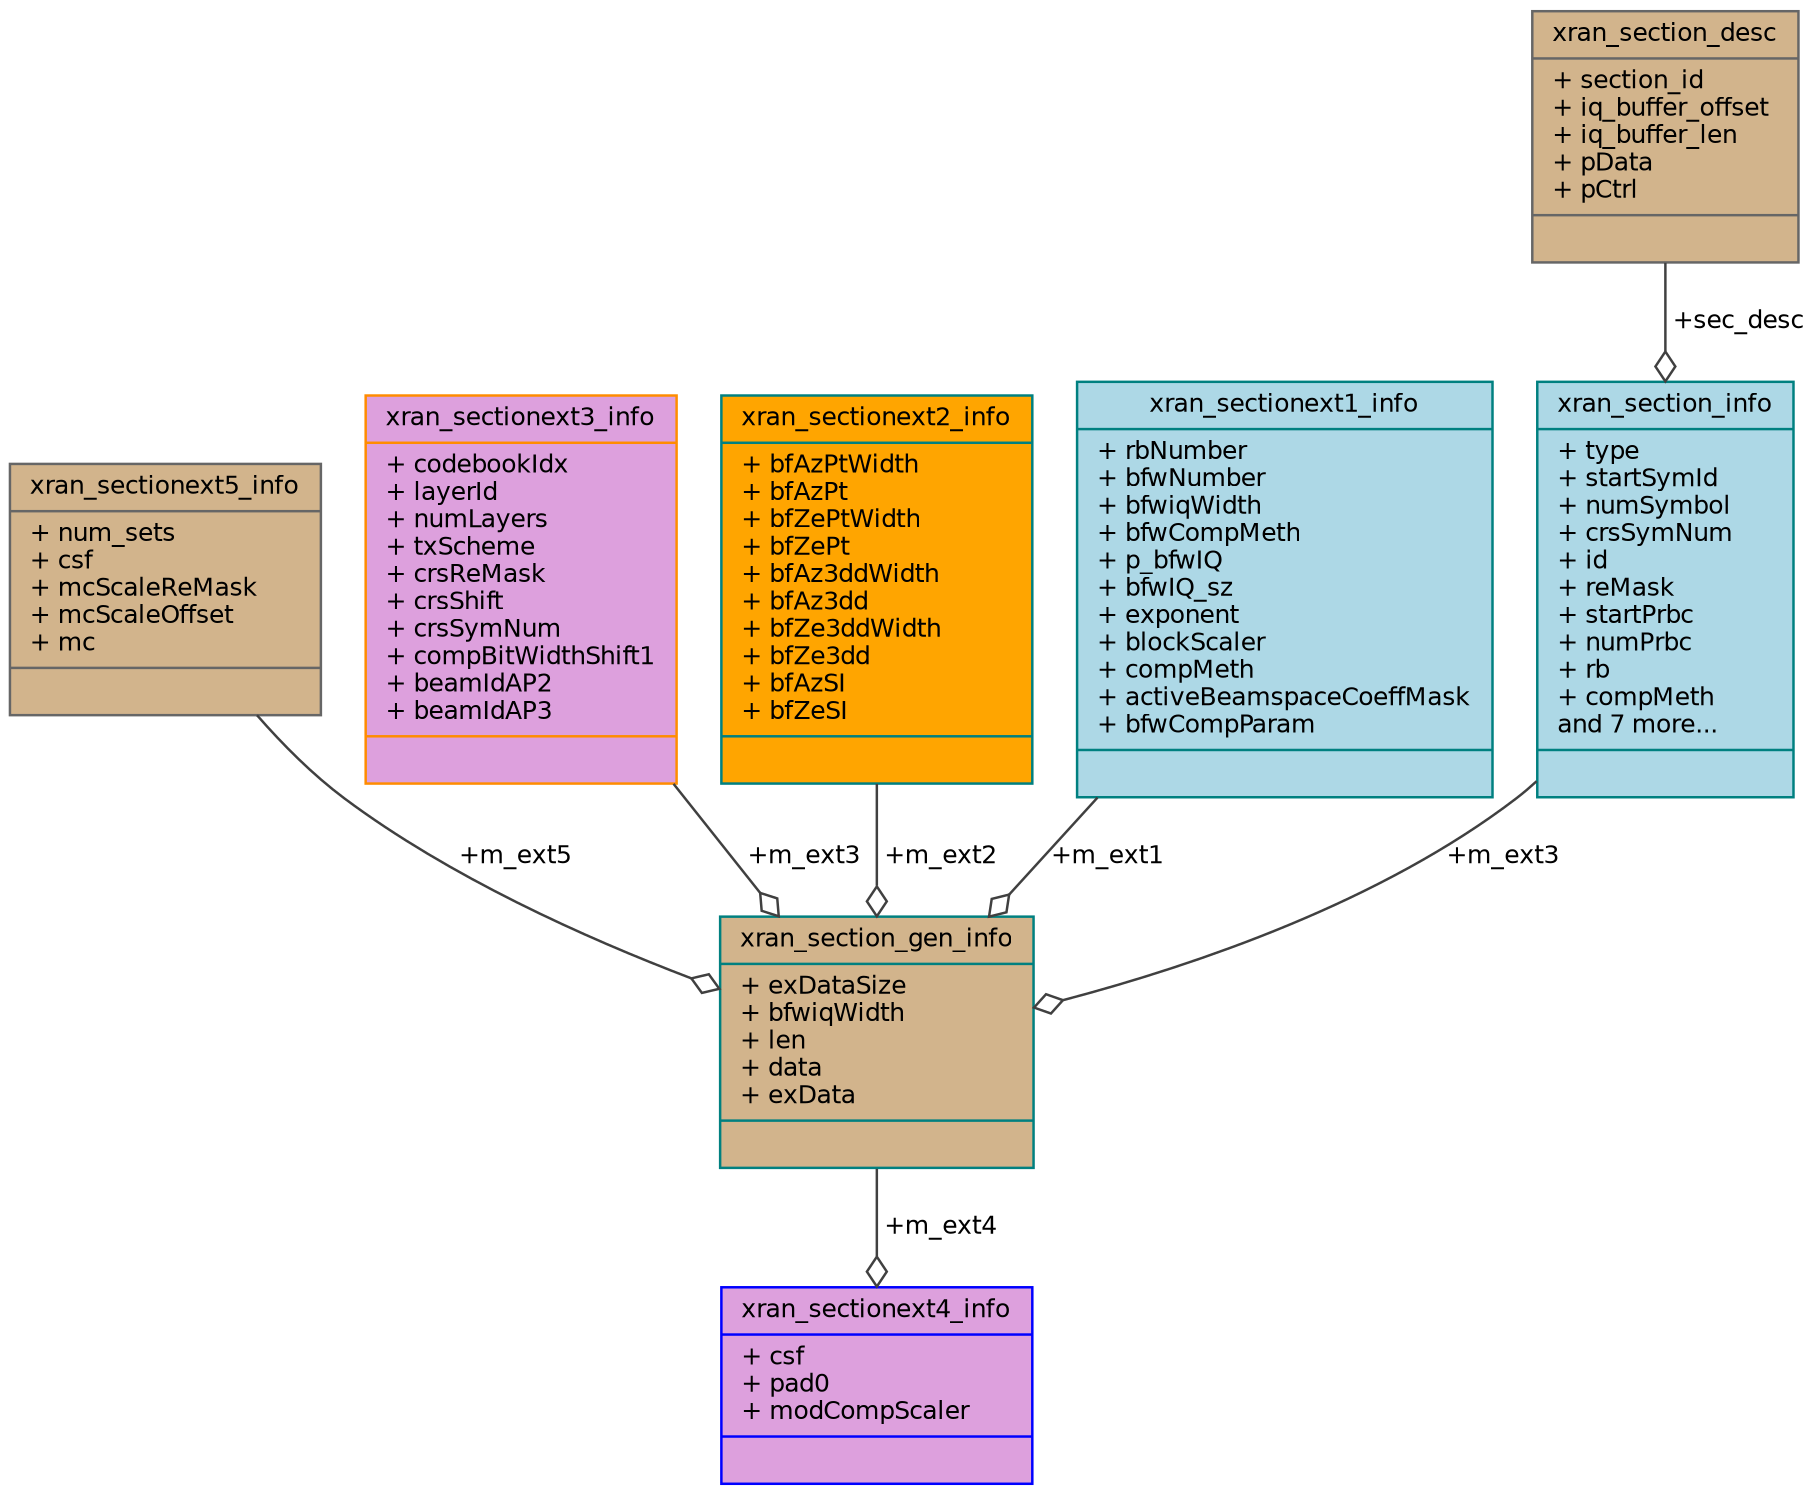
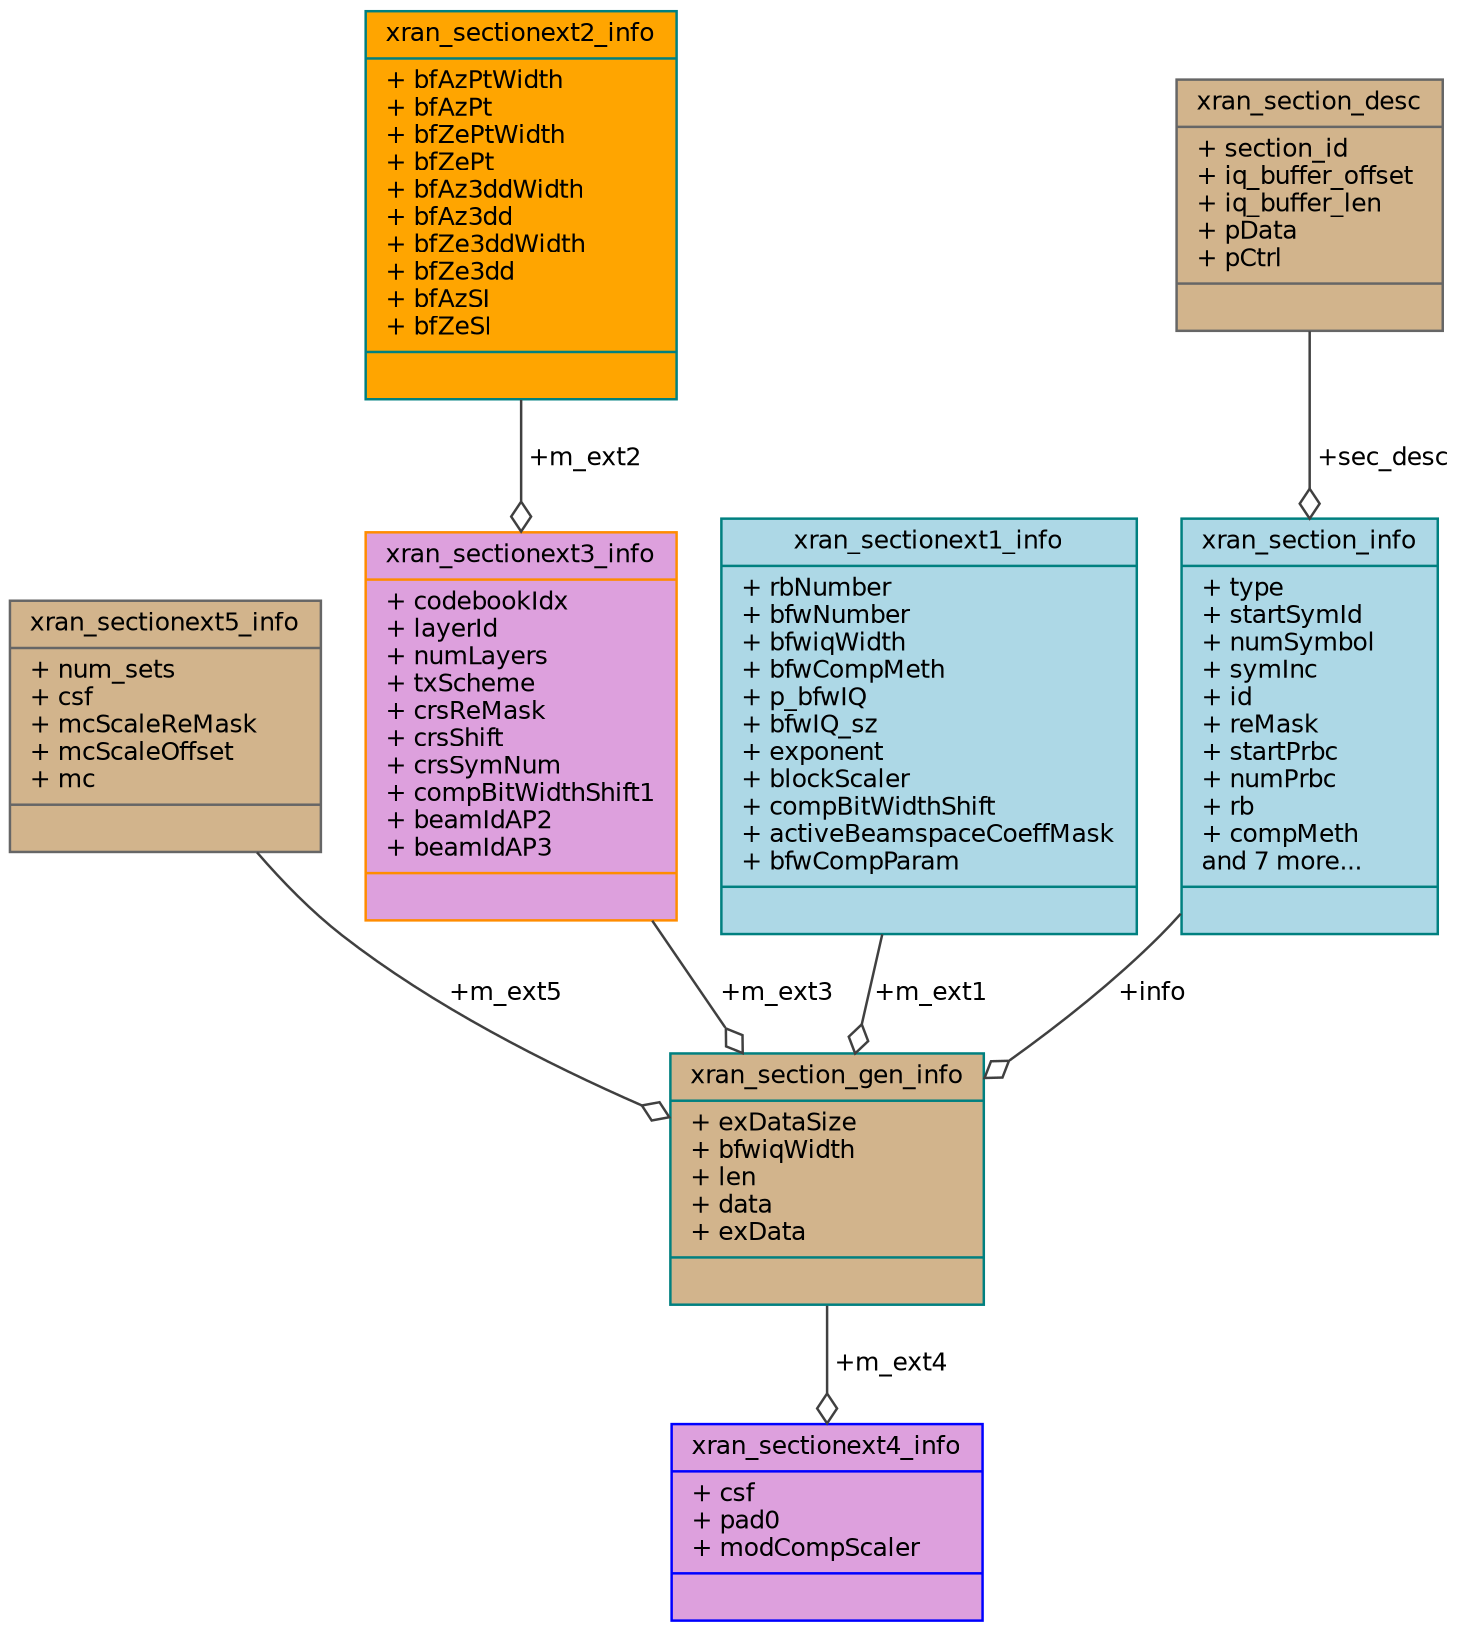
  digraph {
    node [color=teal fillcolor=tan fontname=Helvetica fontsize=10 shape=record style=filled]
    edge [arrowhead=odiamond color=grey25 fontname=Helvetica fontsize=10 labelfontname=Helvetica labelfontsize=10 style=solid]
    n1 [fontcolor=black height=0.2 label="{xran_section_gen_info\n|+ exDataSize\l+ bfwiqWidth\l+ len\l+ data\l+ exData\l|}" width=0.4]
    n2 [color=blue fillcolor=plum height=0.2 label="{xran_sectionext4_info\n|+ csf\l+ pad0\l+ modCompScaler\l|}" width=0.4]
    n3 [color=gray40 height=0.2 label="{xran_sectionext5_info\n|+ num_sets\l+ csf\l+ mcScaleReMask\l+ mcScaleOffset\l+ mc\l|}" width=0.4]
    n4 [color=darkorange fillcolor=plum height=0.2 label="{xran_sectionext3_info\n|+ codebookIdx\l+ layerId\l+ numLayers\l+ txScheme\l+ crsReMask\l+ crsShift\l+ crsSymNum\l+ compBitWidthShift1\l+ beamIdAP2\l+ beamIdAP3\l|}" width=0.4]
    n5 [fillcolor=orange height=0.2 label="{xran_sectionext2_info\n|+ bfAzPtWidth\l+ bfAzPt\l+ bfZePtWidth\l+ bfZePt\l+ bfAz3ddWidth\l+ bfAz3dd\l+ bfZe3ddWidth\l+ bfZe3dd\l+ bfAzSI\l+ bfZeSI\l|}" width=0.4]
-   n6 [fillcolor=lightblue height=0.2 label="{xran_sectionext1_info\n|+ rbNumber\l+ bfwNumber\l+ bfwiqWidth\l+ bfwCompMeth\l+ p_bfwIQ\l+ bfwIQ_sz\l+ exponent\l+ blockScaler\l+ compMeth\l+ activeBeamspaceCoeffMask\l+ bfwCompParam\l|}" width=0.4]
-   n7 [fillcolor=lightblue height=0.2 label="{xran_section_info\n|+ type\l+ startSymId\l+ numSymbol\l+ crsSymNum\l+ id\l+ reMask\l+ startPrbc\l+ numPrbc\l+ rb\l+ compMeth\land 7 more...\l|}" width=0.4]
+   n6 [fillcolor=lightblue height=0.2 label="{xran_sectionext1_info\n|+ rbNumber\l+ bfwNumber\l+ bfwiqWidth\l+ bfwCompMeth\l+ p_bfwIQ\l+ bfwIQ_sz\l+ exponent\l+ blockScaler\l+ compBitWidthShift\l+ activeBeamspaceCoeffMask\l+ bfwCompParam\l|}" width=0.4]
+   n7 [fillcolor=lightblue height=0.2 label="{xran_section_info\n|+ type\l+ startSymId\l+ numSymbol\l+ symInc\l+ id\l+ reMask\l+ startPrbc\l+ numPrbc\l+ rb\l+ compMeth\land 7 more...\l|}" width=0.4]
    n8 [color=gray40 height=0.2 label="{xran_section_desc\n|+ section_id\l+ iq_buffer_offset\l+ iq_buffer_len\l+ pData\l+ pCtrl\l|}" width=0.4]
    n1 -> n2 [label=" +m_ext4"]
    n3 -> n1 [label=" +m_ext5"]
    n4 -> n1 [label=" +m_ext3"]
-   n5 -> n1 [label=" +m_ext2"]
+   n5 -> n4 [label=" +m_ext2"]
    n6 -> n1 [label=" +m_ext1"]
-   n7 -> n1 [label=" +m_ext3"]
+   n7 -> n1 [label=" +info"]
    n8 -> n7 [label=" +sec_desc"]
  }
